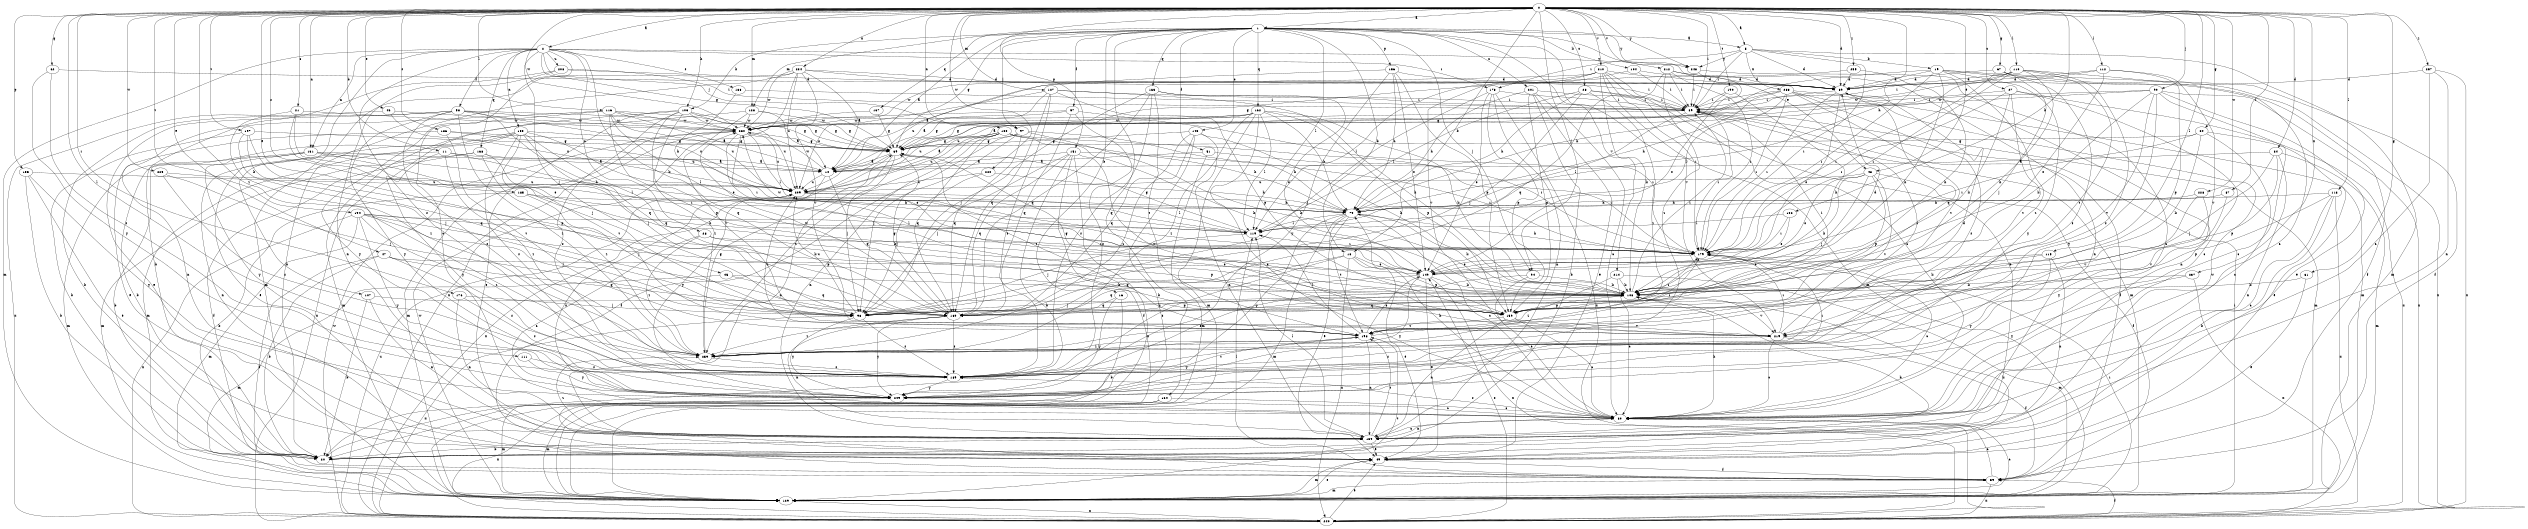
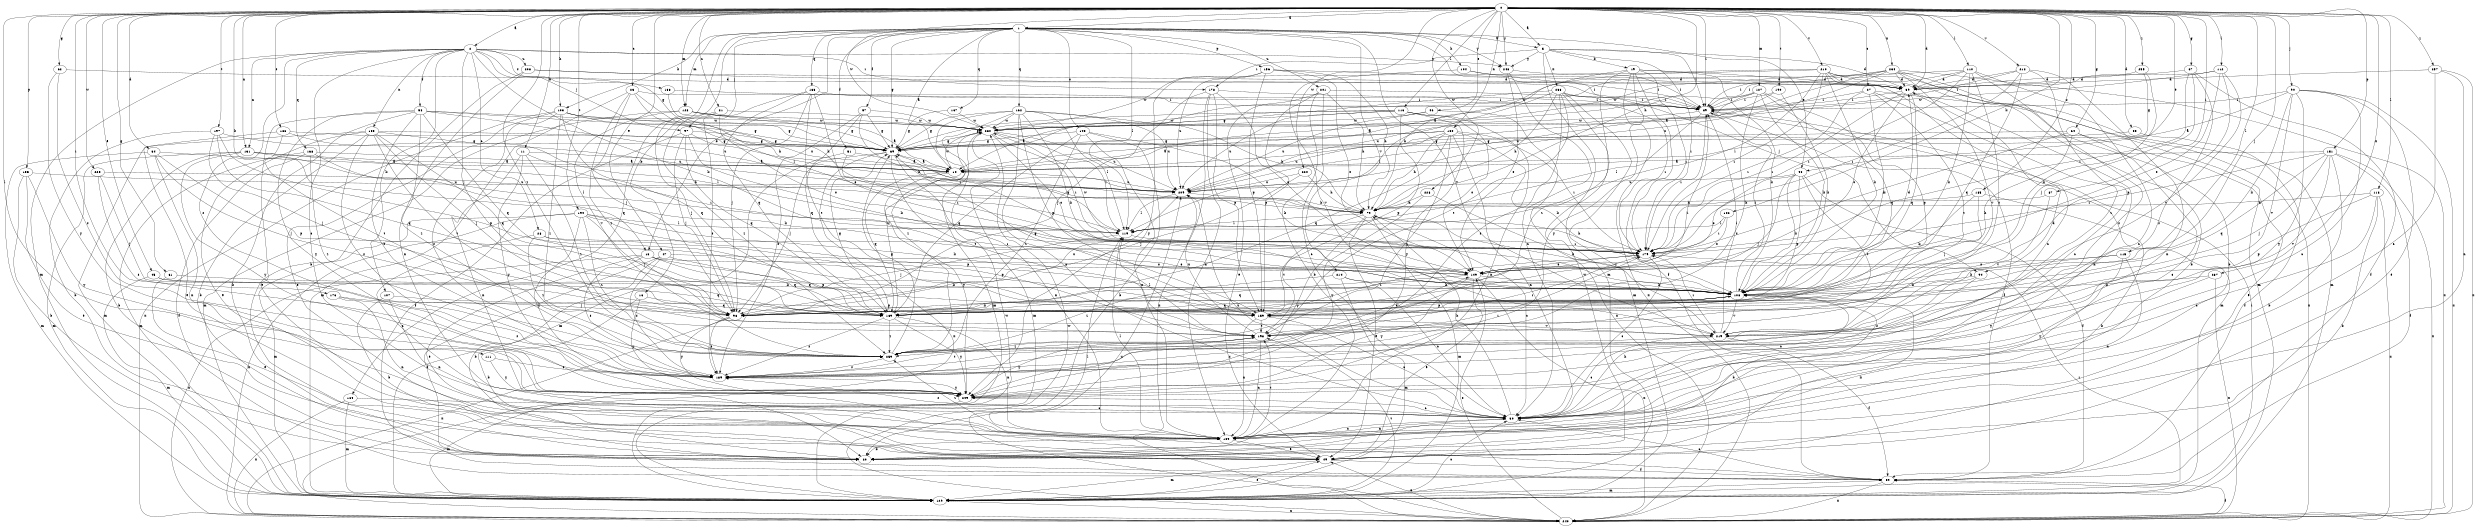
  strict digraph {
    0
    1
    2
    5
    11
    13
    21
    23
    27
    34
+   35
    39
    45
    46
    47
    48
    61
    62
    64
    67
    79
    87
    89
    90
    94
    102
    103
    110
    111
    112
    113
    115
    116
    127
    128
    130
    131
    151
    155
    176
    185
    186
    190
    194
    197
    210
    212
    220
    225
    228
    230
    234
    237
    248
    255
    257
    259
    10
    16
    51
    57
    69
    97
    104
    119
    143
    156
    162
    163
    164
    167
    201
    214
    219
    28
    30
    58
    98
    107
    108
    129
    133
    168
    178
    188
    189
    208
    19
    179
    238
    249
    139
    169
    49
    149
    159
    240
    198
    59
    209
    20
    0 -> 1 [label=a]
    0 -> 2 [label=a]
    0 -> 5 [label=a]
    0 -> 11 [label=b]
    0 -> 13 [label=b]
    0 -> 21 [label=c]
    0 -> 23 [label=c]
    0 -> 27 [label=c]
    0 -> 34 [label=d]
+   0 -> 35 [label=d]
    0 -> 39 [label=d]
    0 -> 45 [label=e]
    0 -> 46 [label=e]
    0 -> 47 [label=e]
    0 -> 48 [label=e]
    0 -> 61 [label=g]
    0 -> 62 [label=g]
    0 -> 64 [label=g]
    0 -> 67 [label=g]
    0 -> 79 [label=h]
    0 -> 87 [label=i]
    0 -> 89 [label=i]
    0 -> 90 [label=j]
    0 -> 94 [label=j]
    0 -> 102 [label=k]
    0 -> 103 [label=k]
    0 -> 110 [label=l]
    0 -> 111 [label=l]
    0 -> 112 [label=l]
    0 -> 113 [label=l]
    0 -> 115 [label=l]
    0 -> 116 [label=l]
    0 -> 127 [label=m]
    0 -> 128 [label=m]
    0 -> 130 [label=n]
    0 -> 131 [label=n]
    0 -> 151 [label=p]
    0 -> 155 [label=p]
    0 -> 176 [label=r]
    0 -> 185 [label=s]
    0 -> 186 [label=s]
    0 -> 190 [label=t]
    0 -> 194 [label=t]
    0 -> 197 [label=t]
    0 -> 210 [label=v]
    0 -> 212 [label=v]
    0 -> 220 [label=w]
    0 -> 225 [label=w]
    0 -> 228 [label=w]
    0 -> 230 [label=w]
    0 -> 234 [label=x]
    0 -> 237 [label=x]
    0 -> 248 [label=y]
    0 -> 255 [label=z]
    0 -> 257 [label=z]
    0 -> 259 [label=z]
    1 -> 5 [label=a]
    1 -> 13 [label=b]
    1 -> 48 [label=e]
    1 -> 94 [label=j]
    1 -> 103 [label=k]
    1 -> 128 [label=m]
    1 -> 248 [label=y]
    1 -> 10 [label=a]
    1 -> 16 [label=b]
    1 -> 51 [label=f]
    1 -> 57 [label=f]
    1 -> 69 [label=g]
    1 -> 97 [label=j]
    1 -> 104 [label=k]
    1 -> 119 [label=l]
    1 -> 143 [label=o]
    1 -> 156 [label=p]
    1 -> 162 [label=q]
    1 -> 163 [label=q]
    1 -> 164 [label=q]
    1 -> 167 [label=q]
    1 -> 201 [label=u]
    1 -> 214 [label=v]
    1 -> 219 [label=v]
    2 -> 131 [label=n]
    2 -> 248 [label=y]
    2 -> 69 [label=g]
    2 -> 97 [label=j]
    2 -> 28 [label=c]
    2 -> 30 [label=c]
    2 -> 58 [label=f]
    2 -> 98 [label=j]
    2 -> 107 [label=k]
    2 -> 108 [label=k]
    2 -> 129 [label=m]
    2 -> 133 [label=n]
    2 -> 168 [label=q]
    2 -> 178 [label=r]
    2 -> 188 [label=s]
    2 -> 189 [label=s]
    2 -> 208 [label=u]
    5 -> 39 [label=d]
    5 -> 89 [label=i]
    5 -> 248 [label=y]
    5 -> 129 [label=m]
    5 -> 178 [label=r]
    5 -> 19 [label=b]
    5 -> 179 [label=r]
    5 -> 238 [label=x]
    11 -> 259 [label=z]
    11 -> 10 [label=a]
    11 -> 179 [label=r]
    11 -> 249 [label=y]
    11 -> 139 [label=n]
    13 -> 189 [label=s]
    13 -> 169 [label=q]
    13 -> 49 [label=e]
    13 -> 149 [label=o]
    13 -> 159 [label=p]
    13 -> 240 [label=x]
    21 -> 230 [label=w]
    21 -> 259 [label=z]
    21 -> 98 [label=j]
    21 -> 149 [label=o]
    23 -> 79 [label=h]
    23 -> 89 [label=i]
    23 -> 259 [label=z]
    23 -> 119 [label=l]
    23 -> 98 [label=j]
    23 -> 129 [label=m]
    27 -> 89 [label=i]
    27 -> 30 [label=c]
    27 -> 108 [label=k]
    27 -> 179 [label=r]
    27 -> 240 [label=x]
    27 -> 198 [label=t]
    34 -> 10 [label=a]
    34 -> 98 [label=j]
    34 -> 129 [label=m]
    34 -> 139 [label=n]
    34 -> 159 [label=p]
+   35 -> 69 [label=g]
+   35 -> 59 [label=f]
    39 -> 89 [label=i]
    39 -> 179 [label=r]
    39 -> 139 [label=n]
    39 -> 169 [label=q]
    39 -> 149 [label=o]
    45 -> 108 [label=k]
    45 -> 129 [label=m]
    45 -> 169 [label=q]
    46 -> 230 [label=w]
    46 -> 240 [label=x]
    46 -> 209 [label=u]
    47 -> 189 [label=s]
    47 -> 169 [label=q]
    47 -> 149 [label=o]
    47 -> 59 [label=f]
    47 -> 20 [label=b]
    48 -> 98 [label=j]
    48 -> 108 [label=k]
    48 -> 149 [label=o]
    48 -> 159 [label=p]
    48 -> 198 [label=t]
    48 -> 59 [label=f]
    48 -> 209 [label=u]
    61 -> 108 [label=k]
    61 -> 49 [label=e]
    62 -> 39 [label=d]
    62 -> 189 [label=s]
    62 -> 249 [label=y]
    64 -> 69 [label=g]
    64 -> 30 [label=c]
    64 -> 108 [label=k]
    64 -> 179 [label=r]
    64 -> 49 [label=e]
    67 -> 39 [label=d]
    67 -> 98 [label=j]
    67 -> 189 [label=s]
    67 -> 179 [label=r]
    67 -> 59 [label=f]
    79 -> 119 [label=l]
    79 -> 30 [label=c]
    79 -> 108 [label=k]
    79 -> 129 [label=m]
    79 -> 249 [label=y]
    79 -> 49 [label=e]
    79 -> 198 [label=t]
    87 -> 79 [label=h]
    87 -> 219 [label=v]
    89 -> 230 [label=w]
    89 -> 119 [label=l]
    89 -> 129 [label=m]
    89 -> 179 [label=r]
    89 -> 59 [label=f]
    90 -> 89 [label=i]
    90 -> 10 [label=a]
    90 -> 219 [label=v]
    90 -> 30 [label=c]
    90 -> 108 [label=k]
    90 -> 249 [label=y]
    90 -> 49 [label=e]
    90 -> 240 [label=x]
    94 -> 30 [label=c]
    94 -> 108 [label=k]
    94 -> 189 [label=s]
    102 -> 119 [label=l]
    102 -> 179 [label=r]
    102 -> 149 [label=o]
    103 -> 230 [label=w]
    103 -> 259 [label=z]
    103 -> 69 [label=g]
    103 -> 189 [label=s]
    103 -> 169 [label=q]
    103 -> 49 [label=e]
    103 -> 240 [label=x]
    103 -> 209 [label=u]
    110 -> 39 [label=d]
    110 -> 89 [label=i]
    110 -> 230 [label=w]
    110 -> 30 [label=c]
    110 -> 108 [label=k]
    110 -> 189 [label=s]
    110 -> 179 [label=r]
    110 -> 198 [label=t]
    111 -> 189 [label=s]
    111 -> 249 [label=y]
    112 -> 39 [label=d]
    112 -> 230 [label=w]
    112 -> 219 [label=v]
    112 -> 149 [label=o]
    112 -> 159 [label=p]
    113 -> 79 [label=h]
    113 -> 30 [label=c]
    113 -> 159 [label=p]
    113 -> 240 [label=x]
    113 -> 20 [label=b]
    115 -> 108 [label=k]
    115 -> 249 [label=y]
    115 -> 139 [label=n]
    115 -> 149 [label=o]
    116 -> 230 [label=w]
    116 -> 10 [label=a]
    116 -> 69 [label=g]
    116 -> 249 [label=y]
    116 -> 139 [label=n]
    116 -> 149 [label=o]
    116 -> 159 [label=p]
    116 -> 209 [label=u]
    127 -> 89 [label=i]
    127 -> 10 [label=a]
    127 -> 108 [label=k]
    127 -> 189 [label=s]
    127 -> 169 [label=q]
    127 -> 159 [label=p]
    127 -> 209 [label=u]
    128 -> 230 [label=w]
    128 -> 10 [label=a]
    128 -> 69 [label=g]
    128 -> 219 [label=v]
    128 -> 129 [label=m]
    130 -> 79 [label=h]
    130 -> 259 [label=z]
    130 -> 10 [label=a]
    130 -> 69 [label=g]
    130 -> 108 [label=k]
    130 -> 179 [label=r]
    130 -> 139 [label=n]
    130 -> 169 [label=q]
    130 -> 209 [label=u]
    131 -> 79 [label=h]
    131 -> 10 [label=a]
    131 -> 119 [label=l]
    131 -> 129 [label=m]
    131 -> 249 [label=y]
    131 -> 20 [label=b]
    151 -> 10 [label=a]
    151 -> 219 [label=v]
    151 -> 98 [label=j]
    151 -> 179 [label=r]
    151 -> 169 [label=q]
    151 -> 240 [label=x]
    151 -> 59 [label=f]
    151 -> 20 [label=b]
    155 -> 249 [label=y]
    155 -> 49 [label=e]
    155 -> 209 [label=u]
    155 -> 20 [label=b]
    176 -> 98 [label=j]
    176 -> 189 [label=s]
    176 -> 139 [label=n]
    185 -> 79 [label=h]
    185 -> 98 [label=j]
    185 -> 108 [label=k]
    185 -> 20 [label=b]
    186 -> 69 [label=g]
    186 -> 49 [label=e]
    186 -> 198 [label=t]
    186 -> 209 [label=u]
    190 -> 89 [label=i]
    190 -> 108 [label=k]
    190 -> 209 [label=u]
    194 -> 259 [label=z]
    194 -> 119 [label=l]
    194 -> 98 [label=j]
    194 -> 108 [label=k]
    194 -> 129 [label=m]
    194 -> 249 [label=y]
    194 -> 159 [label=p]
    194 -> 240 [label=x]
    197 -> 69 [label=g]
    197 -> 98 [label=j]
    197 -> 169 [label=q]
    197 -> 159 [label=p]
    197 -> 20 [label=b]
    210 -> 39 [label=d]
    210 -> 230 [label=w]
    210 -> 10 [label=a]
    210 -> 119 [label=l]
    210 -> 30 [label=c]
    210 -> 108 [label=k]
    210 -> 129 [label=m]
    210 -> 179 [label=r]
    210 -> 20 [label=b]
    212 -> 39 [label=d]
    212 -> 89 [label=i]
    212 -> 259 [label=z]
    212 -> 179 [label=r]
    212 -> 139 [label=n]
    212 -> 169 [label=q]
    220 -> 79 [label=h]
    220 -> 98 [label=j]
    220 -> 209 [label=u]
    225 -> 98 [label=j]
    225 -> 189 [label=s]
    225 -> 209 [label=u]
    228 -> 79 [label=h]
    228 -> 219 [label=v]
    228 -> 249 [label=y]
    230 -> 69 [label=g]
    230 -> 119 [label=l]
    230 -> 129 [label=m]
    230 -> 179 [label=r]
    230 -> 149 [label=o]
    230 -> 209 [label=u]
    234 -> 39 [label=d]
    234 -> 89 [label=i]
    234 -> 230 [label=w]
    234 -> 10 [label=a]
    234 -> 219 [label=v]
    234 -> 129 [label=m]
    234 -> 240 [label=x]
    234 -> 209 [label=u]
    234 -> 20 [label=b]
    237 -> 108 [label=k]
    237 -> 249 [label=y]
    237 -> 240 [label=x]
    248 -> 89 [label=i]
    248 -> 30 [label=c]
    248 -> 149 [label=o]
    255 -> 39 [label=d]
    255 -> 69 [label=g]
    255 -> 108 [label=k]
    257 -> 39 [label=d]
    257 -> 30 [label=c]
    257 -> 139 [label=n]
    257 -> 240 [label=x]
    259 -> 39 [label=d]
    259 -> 69 [label=g]
    259 -> 189 [label=s]
    10 -> 230 [label=w]
    10 -> 249 [label=y]
    10 -> 169 [label=q]
    10 -> 209 [label=u]
    16 -> 249 [label=y]
    16 -> 169 [label=q]
    16 -> 20 [label=b]
    51 -> 10 [label=a]
    51 -> 129 [label=m]
    51 -> 179 [label=r]
    57 -> 230 [label=w]
    57 -> 69 [label=g]
    57 -> 189 [label=s]
    57 -> 179 [label=r]
    57 -> 169 [label=q]
    69 -> 10 [label=a]
    69 -> 98 [label=j]
    69 -> 139 [label=n]
    69 -> 240 [label=x]
    69 -> 198 [label=t]
    97 -> 79 [label=h]
    97 -> 69 [label=g]
    97 -> 98 [label=j]
    97 -> 108 [label=k]
    97 -> 169 [label=q]
    97 -> 59 [label=f]
    104 -> 39 [label=d]
    104 -> 89 [label=i]
    104 -> 219 [label=v]
    119 -> 69 [label=g]
    119 -> 98 [label=j]
    119 -> 179 [label=r]
    143 -> 259 [label=z]
    143 -> 69 [label=g]
    143 -> 108 [label=k]
    143 -> 139 [label=n]
    143 -> 169 [label=q]
    143 -> 20 [label=b]
    156 -> 39 [label=d]
    156 -> 79 [label=h]
    156 -> 249 [label=y]
    156 -> 149 [label=o]
    156 -> 159 [label=p]
    156 -> 209 [label=u]
    162 -> 79 [label=h]
    162 -> 230 [label=w]
    162 -> 259 [label=z]
    162 -> 69 [label=g]
    162 -> 119 [label=l]
    162 -> 30 [label=c]
    162 -> 108 [label=k]
    162 -> 129 [label=m]
    162 -> 159 [label=p]
    162 -> 209 [label=u]
    163 -> 89 [label=i]
    163 -> 98 [label=j]
    163 -> 189 [label=s]
    163 -> 169 [label=q]
    163 -> 149 [label=o]
    163 -> 198 [label=t]
    164 -> 30 [label=c]
    164 -> 129 [label=m]
    164 -> 240 [label=x]
    167 -> 230 [label=w]
    167 -> 69 [label=g]
    201 -> 79 [label=h]
    201 -> 89 [label=i]
    201 -> 30 [label=c]
    201 -> 49 [label=e]
    201 -> 159 [label=p]
    201 -> 20 [label=b]
    214 -> 259 [label=z]
    214 -> 30 [label=c]
    214 -> 108 [label=k]
    214 -> 129 [label=m]
    219 -> 89 [label=i]
    219 -> 30 [label=c]
    219 -> 189 [label=s]
    219 -> 179 [label=r]
    219 -> 59 [label=f]
    28 -> 259 [label=z]
    28 -> 30 [label=c]
    28 -> 179 [label=r]
    28 -> 159 [label=p]
    30 -> 79 [label=h]
    30 -> 108 [label=k]
    30 -> 189 [label=s]
    30 -> 139 [label=n]
    30 -> 209 [label=u]
    58 -> 230 [label=w]
    58 -> 259 [label=z]
    58 -> 69 [label=g]
    58 -> 189 [label=s]
    58 -> 249 [label=y]
    58 -> 169 [label=q]
    58 -> 49 [label=e]
    58 -> 209 [label=u]
    58 -> 20 [label=b]
    98 -> 108 [label=k]
    98 -> 189 [label=s]
    98 -> 249 [label=y]
    98 -> 240 [label=x]
    98 -> 209 [label=u]
    107 -> 139 [label=n]
    107 -> 159 [label=p]
    107 -> 20 [label=b]
    108 -> 39 [label=d]
    108 -> 89 [label=i]
    108 -> 219 [label=v]
    108 -> 98 [label=j]
    108 -> 169 [label=q]
    108 -> 159 [label=p]
    108 -> 20 [label=b]
    129 -> 89 [label=i]
    129 -> 230 [label=w]
    129 -> 30 [label=c]
    129 -> 179 [label=r]
    129 -> 49 [label=e]
    129 -> 240 [label=x]
    129 -> 198 [label=t]
    133 -> 69 [label=g]
    133 -> 119 [label=l]
    133 -> 98 [label=j]
    133 -> 129 [label=m]
    133 -> 189 [label=s]
    133 -> 169 [label=q]
    133 -> 49 [label=e]
    133 -> 198 [label=t]
    133 -> 20 [label=b]
    168 -> 259 [label=z]
    168 -> 10 [label=a]
    168 -> 108 [label=k]
    168 -> 129 [label=m]
    168 -> 59 [label=f]
    178 -> 89 [label=i]
    178 -> 98 [label=j]
    178 -> 139 [label=n]
    178 -> 149 [label=o]
    178 -> 159 [label=p]
    178 -> 240 [label=x]
    188 -> 79 [label=h]
    188 -> 89 [label=i]
    189 -> 179 [label=r]
    189 -> 249 [label=y]
    189 -> 198 [label=t]
    208 -> 39 [label=d]
    208 -> 89 [label=i]
    208 -> 139 [label=n]
    208 -> 20 [label=b]
    19 -> 39 [label=d]
    19 -> 79 [label=h]
    19 -> 259 [label=z]
    19 -> 108 [label=k]
    19 -> 179 [label=r]
    19 -> 249 [label=y]
    19 -> 240 [label=x]
    19 -> 59 [label=f]
    179 -> 79 [label=h]
    179 -> 230 [label=w]
    179 -> 30 [label=c]
    179 -> 149 [label=o]
    238 -> 79 [label=h]
    238 -> 89 [label=i]
    238 -> 69 [label=g]
    238 -> 119 [label=l]
    238 -> 129 [label=m]
    238 -> 189 [label=s]
    238 -> 179 [label=r]
    238 -> 49 [label=w]
    238 -> 198 [label=t]
    249 -> 30 [label=c]
    249 -> 129 [label=m]
    139 -> 259 [label=z]
    139 -> 119 [label=l]
    139 -> 30 [label=c]
    139 -> 49 [label=e]
    139 -> 198 [label=t]
    139 -> 20 [label=b]
    169 -> 230 [label=w]
    169 -> 259 [label=z]
    169 -> 69 [label=g]
    169 -> 189 [label=s]
    169 -> 249 [label=y]
    169 -> 139 [label=n]
    49 -> 108 [label=k]
    49 -> 129 [label=m]
    49 -> 59 [label=f]
    149 -> 108 [label=k]
    149 -> 249 [label=y]
    149 -> 169 [label=q]
    149 -> 49 [label=e]
    149 -> 240 [label=x]
    159 -> 89 [label=i]
    159 -> 69 [label=g]
    159 -> 219 [label=v]
    159 -> 30 [label=c]
    159 -> 179 [label=r]
    159 -> 139 [label=n]
    159 -> 198 [label=t]
    240 -> 230 [label=w]
    240 -> 49 [label=e]
    240 -> 149 [label=o]
    240 -> 59 [label=f]
    240 -> 209 [label=u]
    198 -> 259 [label=z]
    198 -> 119 [label=l]
    198 -> 179 [label=r]
    198 -> 249 [label=y]
    198 -> 139 [label=n]
    198 -> 149 [label=o]
    198 -> 209 [label=u]
    59 -> 119 [label=l]
    59 -> 30 [label=c]
    59 -> 129 [label=m]
    59 -> 240 [label=x]
    209 -> 79 [label=h]
    209 -> 119 [label=l]
  }
